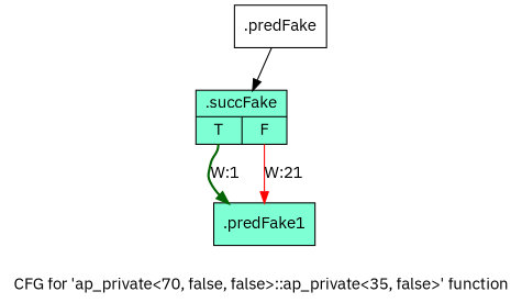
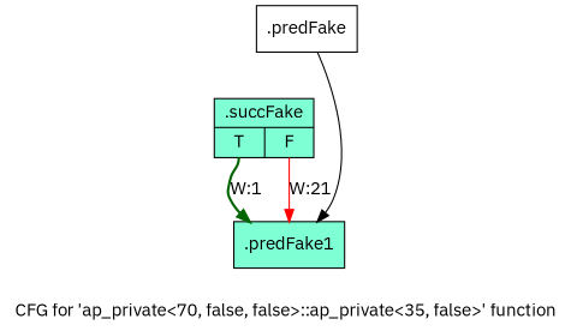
  digraph {
    fontname="IBM Plex Sans"
    label="CFG for 'ap_private\<70, false, false\>::ap_private\<35, false\>' function"
    node [fillcolor=aquamarine fontname="IBM Plex Sans" shape=record style=filled filename="/mnt/xilinx/Vitis_HLS/2021.2/include/etc/ap_private.h"]
    edge [execusionnum=20 filename="/mnt/xilinx/Vitis_HLS/2021.2/include/etc/ap_private.h" fontname="IBM Plex Sans" style=solid]
    n1 [fillcolor=white label="{.predFake}" filename=""]
    n2 [label="{.succFake|{<s0>T|<s1>F}}" linenumber=3422]
    n3 [label="{.predFake1}" linenumber=3429]
-   n1 -> n2 [color=black]
+   n1 -> n3 [color=black]
    n2 -> n3 [color=darkgreen execusionnum=0 label="W:1" style=bold tailport=s0]
    n2 -> n3 [color=red label="W:21" tailport=s1]
  }
